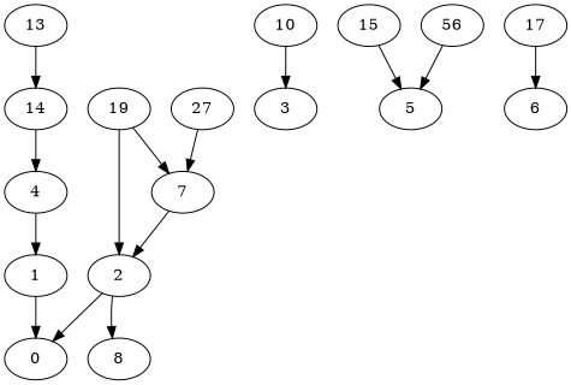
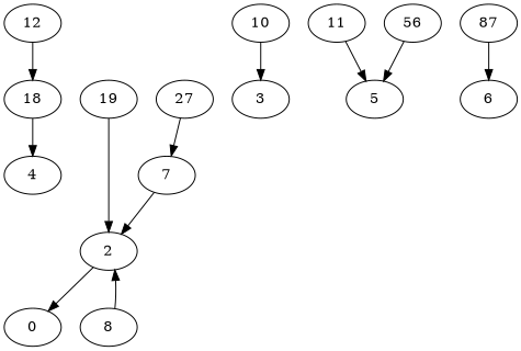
  digraph {
    "Duplicate states"=0
    GraphType=InTree
    "Max states in OPEN"=0
    Modes="120000ms; topo-ordered tasks, ; Pruning: task equivalence, fixed order ready list, ; F-value: ; Optimisation: best schedule length (SL) optimisation on equal, "
    NumberOfTasks=21
    "Pruned using list schedule length"=75942
    "States removed from OPEN"=0
    TargetSystem="Homogeneous-2"
    "Time to schedule (ms)"=696
    "Total idle time"=1
    "Total schedule length"=66
    "Total sequential time"=120
    "Total states created"=238919
    fontname="DejaVu Serif"
    node [Processor=0 "Start time"=0 Weight=7 fontname="DejaVu Serif"]
    edge [Weight=6 fontname="DejaVu Serif"]
    0 ["Finish time"=66 "Start time"=63 Weight=3]
-   1 ["Finish time"=57 "Start time"=50]
    2 ["Finish time"=63 "Start time"=61 Weight=2]
    3 ["Finish time"=28 Processor=1 "Start time"=24 Weight=4]
    4 ["Finish time"=37 "Start time"=30]
    5 ["Finish time"=50 "Start time"=40 Weight=10]
    6 ["Finish time"=55 Processor=1 "Start time"=52 Weight=3]
    7 ["Finish time"=39 Processor=1 "Start time"=35 Weight=4]
    8 ["Finish time"=61 "Start time"=57 Weight=4]
    10 ["Finish time"=15 Processor=1 "Start time"=7 Weight=8]
-   13 ["Finish time"=30 "Start time"=26 Weight=4]
-   14 ["Finish time"=7 Processor=1]
-   15 ["Finish time"=40 "Start time"=37 Weight=3]
+   13 ["Finish time"=30 "Start time"=26 Weight=4 label=12]
+   14 ["Finish time"=7 Processor=1 label=18]
+   15 ["Finish time"=40 "Start time"=37 Weight=3 label=11]
    n14 ["Finish time"=10 Weight=10 label=56]
-   17 ["Finish time"=46 Processor=1 "Start time"=39]
+   17 ["Finish time"=46 Processor=1 "Start time"=39 label=87]
    19 ["Finish time"=26 "Start time"=21 Weight=5]
    n17 ["Finish time"=35 Processor=1 "Start time"=28 label=27]
-   1 -> 0 [Weight=8]
    2 -> 0 [Weight=21]
-   4 -> 1 [Weight=21]
    7 -> 2
-   2 -> 8 [Weight=8]
+   8 -> 2 [Weight=8]
    10 -> 3 [Weight=15]
    13 -> 14 [Weight=13]
    14 -> 4 [Weight=19]
    15 -> 5 [Weight=17]
    n14 -> 5 [Weight=4]
    17 -> 6
    19 -> 2
-   19 -> 7
    n17 -> 7 [Weight=13]
  }
